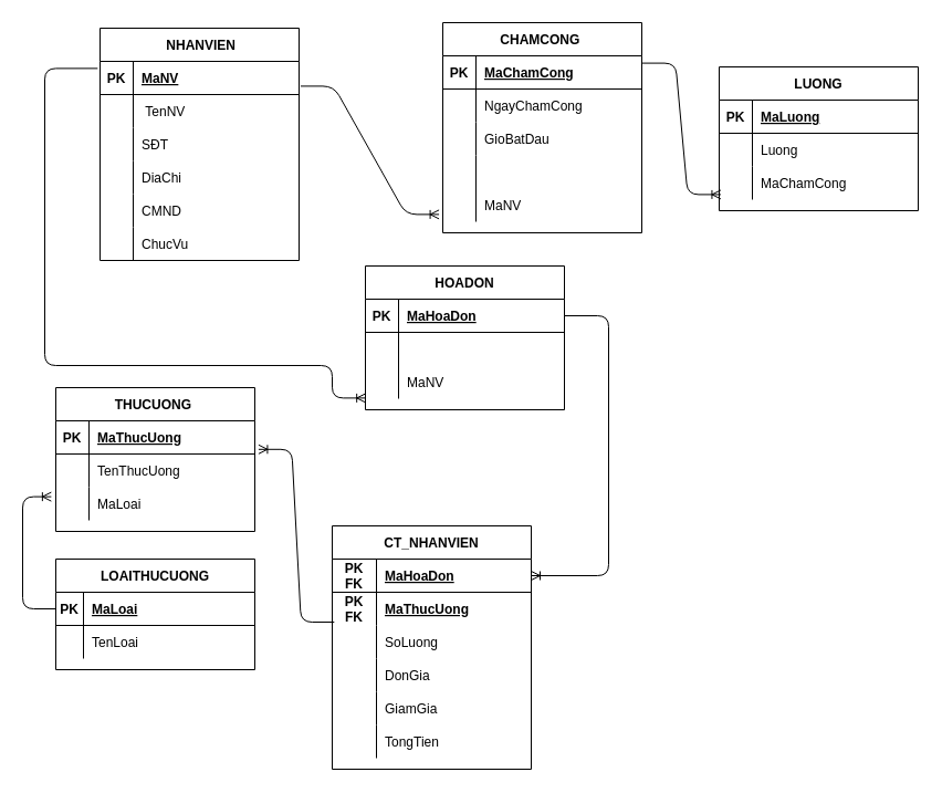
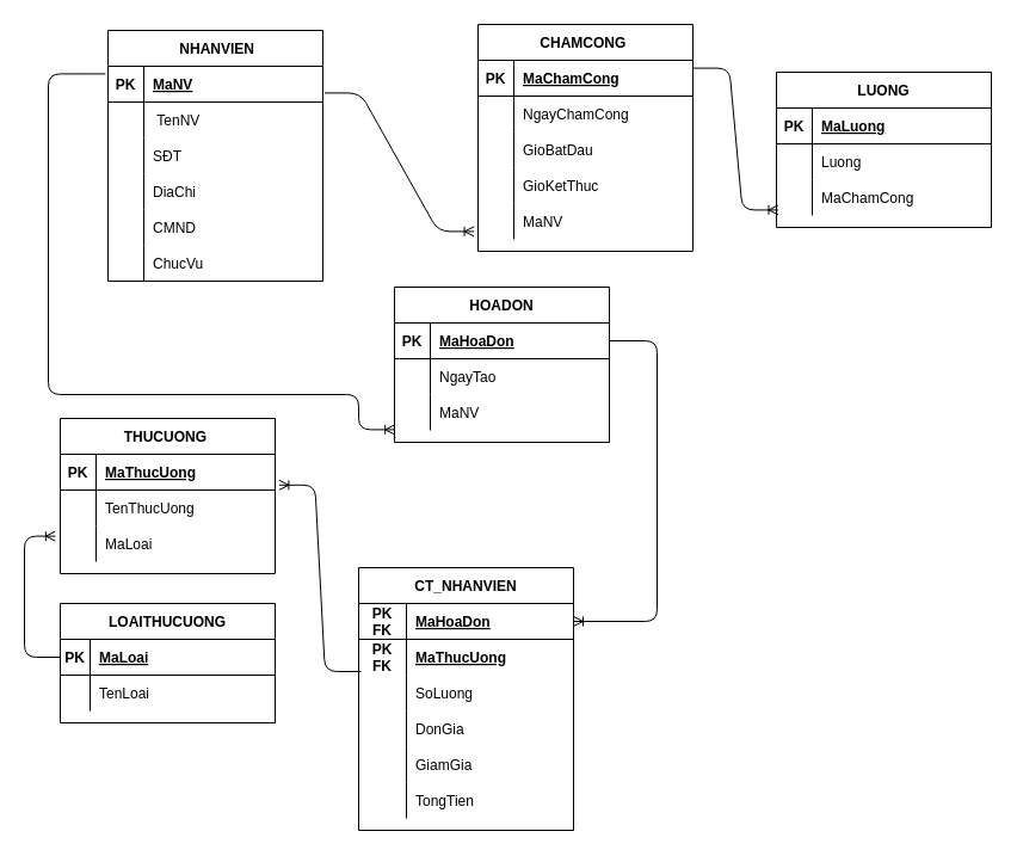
  <mxCell id="0" />
  <mxCell id="1" parent="0" />
  <mxCell id="2" value=" NHANVIEN" style="shape=table;startSize=30;container=1;collapsible=1;childLayout=tableLayout;fixedRows=1;rowLines=0;fontStyle=1;align=center;resizeLast=1;" parent="1" vertex="1"><mxGeometry x="90" y="25" width="180" height="210" as="geometry" /></mxCell>
  <mxCell id="3" value="" style="shape=partialRectangle;collapsible=0;dropTarget=0;pointerEvents=0;fillColor=none;top=0;left=0;bottom=1;right=0;points=[[0,0.5],[1,0.5]];portConstraint=eastwest;" parent="2" vertex="1"><mxGeometry y="30" width="180" height="30" as="geometry" /></mxCell>
  <mxCell id="4" value="PK" style="shape=partialRectangle;connectable=0;fillColor=none;top=0;left=0;bottom=0;right=0;fontStyle=1;overflow=hidden;" parent="3" vertex="1"><mxGeometry width="30" height="30" as="geometry" /></mxCell>
  <mxCell id="5" value="MaNV" style="shape=partialRectangle;connectable=0;fillColor=none;top=0;left=0;bottom=0;right=0;align=left;spacingLeft=6;fontStyle=5;overflow=hidden;" parent="3" vertex="1"><mxGeometry x="30" width="150" height="30" as="geometry" /></mxCell>
  <mxCell id="6" value="" style="shape=partialRectangle;collapsible=0;dropTarget=0;pointerEvents=0;fillColor=none;top=0;left=0;bottom=0;right=0;points=[[0,0.5],[1,0.5]];portConstraint=eastwest;" parent="2" vertex="1"><mxGeometry y="60" width="180" height="30" as="geometry" /></mxCell>
  <mxCell id="7" value="" style="shape=partialRectangle;connectable=0;fillColor=none;top=0;left=0;bottom=0;right=0;editable=1;overflow=hidden;" parent="6" vertex="1"><mxGeometry width="30" height="30" as="geometry" /></mxCell>
  <mxCell id="8" value=" TenNV" style="shape=partialRectangle;connectable=0;fillColor=none;top=0;left=0;bottom=0;right=0;align=left;spacingLeft=6;overflow=hidden;" parent="6" vertex="1"><mxGeometry x="30" width="150" height="30" as="geometry" /></mxCell>
  <mxCell id="9" value="" style="shape=partialRectangle;collapsible=0;dropTarget=0;pointerEvents=0;fillColor=none;top=0;left=0;bottom=0;right=0;points=[[0,0.5],[1,0.5]];portConstraint=eastwest;" parent="2" vertex="1"><mxGeometry y="90" width="180" height="30" as="geometry" /></mxCell>
  <mxCell id="10" value="" style="shape=partialRectangle;connectable=0;fillColor=none;top=0;left=0;bottom=0;right=0;editable=1;overflow=hidden;" parent="9" vertex="1"><mxGeometry width="30" height="30" as="geometry" /></mxCell>
  <mxCell id="11" value="SĐT" style="shape=partialRectangle;connectable=0;fillColor=none;top=0;left=0;bottom=0;right=0;align=left;spacingLeft=6;overflow=hidden;" parent="9" vertex="1"><mxGeometry x="30" width="150" height="30" as="geometry" /></mxCell>
  <mxCell id="12" value="" style="shape=partialRectangle;collapsible=0;dropTarget=0;pointerEvents=0;fillColor=none;top=0;left=0;bottom=0;right=0;points=[[0,0.5],[1,0.5]];portConstraint=eastwest;" parent="2" vertex="1"><mxGeometry y="120" width="180" height="30" as="geometry" /></mxCell>
  <mxCell id="13" value="" style="shape=partialRectangle;connectable=0;fillColor=none;top=0;left=0;bottom=0;right=0;editable=1;overflow=hidden;" parent="12" vertex="1"><mxGeometry width="30" height="30" as="geometry" /></mxCell>
  <mxCell id="14" value="DiaChi" style="shape=partialRectangle;connectable=0;fillColor=none;top=0;left=0;bottom=0;right=0;align=left;spacingLeft=6;overflow=hidden;" parent="12" vertex="1"><mxGeometry x="30" width="150" height="30" as="geometry" /></mxCell>
  <mxCell id="15" value="" style="shape=partialRectangle;collapsible=0;dropTarget=0;pointerEvents=0;fillColor=none;top=0;left=0;bottom=0;right=0;points=[[0,0.5],[1,0.5]];portConstraint=eastwest;" parent="2" vertex="1"><mxGeometry y="150" width="180" height="30" as="geometry" /></mxCell>
  <mxCell id="16" value="" style="shape=partialRectangle;connectable=0;fillColor=none;top=0;left=0;bottom=0;right=0;editable=1;overflow=hidden;" parent="15" vertex="1"><mxGeometry width="30" height="30" as="geometry" /></mxCell>
  <mxCell id="17" value="CMND" style="shape=partialRectangle;connectable=0;fillColor=none;top=0;left=0;bottom=0;right=0;align=left;spacingLeft=6;overflow=hidden;" parent="15" vertex="1"><mxGeometry x="30" width="150" height="30" as="geometry" /></mxCell>
  <mxCell id="18" value="" style="shape=partialRectangle;collapsible=0;dropTarget=0;pointerEvents=0;fillColor=none;top=0;left=0;bottom=0;right=0;points=[[0,0.5],[1,0.5]];portConstraint=eastwest;" parent="2" vertex="1"><mxGeometry y="180" width="180" height="30" as="geometry" /></mxCell>
  <mxCell id="19" value="" style="shape=partialRectangle;connectable=0;fillColor=none;top=0;left=0;bottom=0;right=0;editable=1;overflow=hidden;" parent="18" vertex="1"><mxGeometry width="30" height="30" as="geometry" /></mxCell>
  <mxCell id="20" value="ChucVu" style="shape=partialRectangle;connectable=0;fillColor=none;top=0;left=0;bottom=0;right=0;align=left;spacingLeft=6;overflow=hidden;" parent="18" vertex="1"><mxGeometry x="30" width="150" height="30" as="geometry" /></mxCell>
  <mxCell id="21" value="CHAMCONG " style="shape=table;startSize=30;container=1;collapsible=1;childLayout=tableLayout;fixedRows=1;rowLines=0;fontStyle=1;align=center;resizeLast=1;" parent="1" vertex="1"><mxGeometry x="400" y="20" width="180" height="190" as="geometry" /></mxCell>
  <mxCell id="22" value="" style="shape=partialRectangle;collapsible=0;dropTarget=0;pointerEvents=0;fillColor=none;top=0;left=0;bottom=1;right=0;points=[[0,0.5],[1,0.5]];portConstraint=eastwest;" parent="21" vertex="1"><mxGeometry y="30" width="180" height="30" as="geometry" /></mxCell>
  <mxCell id="23" value="PK" style="shape=partialRectangle;connectable=0;fillColor=none;top=0;left=0;bottom=0;right=0;fontStyle=1;overflow=hidden;" parent="22" vertex="1"><mxGeometry width="30" height="30" as="geometry" /></mxCell>
  <mxCell id="24" value="MaChamCong" style="shape=partialRectangle;connectable=0;fillColor=none;top=0;left=0;bottom=0;right=0;align=left;spacingLeft=6;fontStyle=5;overflow=hidden;" parent="22" vertex="1"><mxGeometry x="30" width="150" height="30" as="geometry" /></mxCell>
  <mxCell id="25" value="" style="shape=partialRectangle;collapsible=0;dropTarget=0;pointerEvents=0;fillColor=none;top=0;left=0;bottom=0;right=0;points=[[0,0.5],[1,0.5]];portConstraint=eastwest;" parent="21" vertex="1"><mxGeometry y="60" width="180" height="30" as="geometry" /></mxCell>
  <mxCell id="26" value="" style="shape=partialRectangle;connectable=0;fillColor=none;top=0;left=0;bottom=0;right=0;editable=1;overflow=hidden;" parent="25" vertex="1"><mxGeometry width="30" height="30" as="geometry" /></mxCell>
  <mxCell id="27" value="NgayChamCong" style="shape=partialRectangle;connectable=0;fillColor=none;top=0;left=0;bottom=0;right=0;align=left;spacingLeft=6;overflow=hidden;" parent="25" vertex="1"><mxGeometry x="30" width="150" height="30" as="geometry" /></mxCell>
  <mxCell id="28" value="" style="shape=partialRectangle;collapsible=0;dropTarget=0;pointerEvents=0;fillColor=none;top=0;left=0;bottom=0;right=0;points=[[0,0.5],[1,0.5]];portConstraint=eastwest;" parent="21" vertex="1"><mxGeometry y="90" width="180" height="30" as="geometry" /></mxCell>
  <mxCell id="29" value="" style="shape=partialRectangle;connectable=0;fillColor=none;top=0;left=0;bottom=0;right=0;editable=1;overflow=hidden;" parent="28" vertex="1"><mxGeometry width="30" height="30" as="geometry" /></mxCell>
  <mxCell id="30" value="GioBatDau" style="shape=partialRectangle;connectable=0;fillColor=none;top=0;left=0;bottom=0;right=0;align=left;spacingLeft=6;overflow=hidden;" parent="28" vertex="1"><mxGeometry x="30" width="150" height="30" as="geometry" /></mxCell>
  <mxCell id="31" value="" style="shape=partialRectangle;collapsible=0;dropTarget=0;pointerEvents=0;fillColor=none;top=0;left=0;bottom=0;right=0;points=[[0,0.5],[1,0.5]];portConstraint=eastwest;" parent="21" vertex="1"><mxGeometry y="120" width="180" height="30" as="geometry" /></mxCell>
  <mxCell id="32" value="" style="shape=partialRectangle;connectable=0;fillColor=none;top=0;left=0;bottom=0;right=0;editable=1;overflow=hidden;" parent="31" vertex="1"><mxGeometry width="30" height="30" as="geometry" /></mxCell>
+ <mxCell id="33" value="GioKetThuc" style="shape=partialRectangle;connectable=0;fillColor=none;top=0;left=0;bottom=0;right=0;align=left;spacingLeft=6;overflow=hidden;" parent="31" vertex="1"><mxGeometry x="30" width="150" height="30" as="geometry" /></mxCell>
  <mxCell id="34" value="" style="shape=partialRectangle;collapsible=0;dropTarget=0;pointerEvents=0;fillColor=none;top=0;left=0;bottom=0;right=0;points=[[0,0.5],[1,0.5]];portConstraint=eastwest;" parent="21" vertex="1"><mxGeometry y="150" width="180" height="30" as="geometry" /></mxCell>
  <mxCell id="35" value="" style="shape=partialRectangle;connectable=0;fillColor=none;top=0;left=0;bottom=0;right=0;editable=1;overflow=hidden;" parent="34" vertex="1"><mxGeometry width="30" height="30" as="geometry" /></mxCell>
  <mxCell id="36" value="MaNV" style="shape=partialRectangle;connectable=0;fillColor=none;top=0;left=0;bottom=0;right=0;align=left;spacingLeft=6;overflow=hidden;" parent="34" vertex="1"><mxGeometry x="30" width="150" height="30" as="geometry" /></mxCell>
  <mxCell id="37" value="LUONG" style="shape=table;startSize=30;container=1;collapsible=1;childLayout=tableLayout;fixedRows=1;rowLines=0;fontStyle=1;align=center;resizeLast=1;" parent="1" vertex="1"><mxGeometry x="650" y="60" width="180" height="130" as="geometry" /></mxCell>
  <mxCell id="38" value="" style="shape=partialRectangle;collapsible=0;dropTarget=0;pointerEvents=0;fillColor=none;top=0;left=0;bottom=1;right=0;points=[[0,0.5],[1,0.5]];portConstraint=eastwest;" parent="37" vertex="1"><mxGeometry y="30" width="180" height="30" as="geometry" /></mxCell>
  <mxCell id="39" value="PK" style="shape=partialRectangle;connectable=0;fillColor=none;top=0;left=0;bottom=0;right=0;fontStyle=1;overflow=hidden;" parent="38" vertex="1"><mxGeometry width="30" height="30" as="geometry" /></mxCell>
  <mxCell id="40" value="MaLuong" style="shape=partialRectangle;connectable=0;fillColor=none;top=0;left=0;bottom=0;right=0;align=left;spacingLeft=6;fontStyle=5;overflow=hidden;" parent="38" vertex="1"><mxGeometry x="30" width="150" height="30" as="geometry" /></mxCell>
  <mxCell id="41" value="" style="shape=partialRectangle;collapsible=0;dropTarget=0;pointerEvents=0;fillColor=none;top=0;left=0;bottom=0;right=0;points=[[0,0.5],[1,0.5]];portConstraint=eastwest;" parent="37" vertex="1"><mxGeometry y="60" width="180" height="30" as="geometry" /></mxCell>
  <mxCell id="42" value="" style="shape=partialRectangle;connectable=0;fillColor=none;top=0;left=0;bottom=0;right=0;editable=1;overflow=hidden;" parent="41" vertex="1"><mxGeometry width="30" height="30" as="geometry" /></mxCell>
  <mxCell id="43" value="Luong" style="shape=partialRectangle;connectable=0;fillColor=none;top=0;left=0;bottom=0;right=0;align=left;spacingLeft=6;overflow=hidden;" parent="41" vertex="1"><mxGeometry x="30" width="150" height="30" as="geometry" /></mxCell>
  <mxCell id="44" value="" style="shape=partialRectangle;collapsible=0;dropTarget=0;pointerEvents=0;fillColor=none;top=0;left=0;bottom=0;right=0;points=[[0,0.5],[1,0.5]];portConstraint=eastwest;" parent="37" vertex="1"><mxGeometry y="90" width="180" height="30" as="geometry" /></mxCell>
  <mxCell id="45" value="" style="shape=partialRectangle;connectable=0;fillColor=none;top=0;left=0;bottom=0;right=0;editable=1;overflow=hidden;" parent="44" vertex="1"><mxGeometry width="30" height="30" as="geometry" /></mxCell>
  <mxCell id="46" value="MaChamCong" style="shape=partialRectangle;connectable=0;fillColor=none;top=0;left=0;bottom=0;right=0;align=left;spacingLeft=6;overflow=hidden;" parent="44" vertex="1"><mxGeometry x="30" width="150" height="30" as="geometry" /></mxCell>
  <mxCell id="47" value="THUCUONG " style="shape=table;startSize=30;container=1;collapsible=1;childLayout=tableLayout;fixedRows=1;rowLines=0;fontStyle=1;align=center;resizeLast=1;" parent="1" vertex="1"><mxGeometry x="50" y="350" width="180" height="130" as="geometry" /></mxCell>
  <mxCell id="48" value="" style="shape=partialRectangle;collapsible=0;dropTarget=0;pointerEvents=0;fillColor=none;top=0;left=0;bottom=1;right=0;points=[[0,0.5],[1,0.5]];portConstraint=eastwest;" parent="47" vertex="1"><mxGeometry y="30" width="180" height="30" as="geometry" /></mxCell>
  <mxCell id="49" value="PK" style="shape=partialRectangle;connectable=0;fillColor=none;top=0;left=0;bottom=0;right=0;fontStyle=1;overflow=hidden;" parent="48" vertex="1"><mxGeometry width="30" height="30" as="geometry" /></mxCell>
  <mxCell id="50" value="MaThucUong" style="shape=partialRectangle;connectable=0;fillColor=none;top=0;left=0;bottom=0;right=0;align=left;spacingLeft=6;fontStyle=5;overflow=hidden;" parent="48" vertex="1"><mxGeometry x="30" width="150" height="30" as="geometry" /></mxCell>
  <mxCell id="51" value="" style="shape=partialRectangle;collapsible=0;dropTarget=0;pointerEvents=0;fillColor=none;top=0;left=0;bottom=0;right=0;points=[[0,0.5],[1,0.5]];portConstraint=eastwest;" parent="47" vertex="1"><mxGeometry y="60" width="180" height="30" as="geometry" /></mxCell>
  <mxCell id="52" value="" style="shape=partialRectangle;connectable=0;fillColor=none;top=0;left=0;bottom=0;right=0;editable=1;overflow=hidden;" parent="51" vertex="1"><mxGeometry width="30" height="30" as="geometry" /></mxCell>
  <mxCell id="53" value="TenThucUong" style="shape=partialRectangle;connectable=0;fillColor=none;top=0;left=0;bottom=0;right=0;align=left;spacingLeft=6;overflow=hidden;" parent="51" vertex="1"><mxGeometry x="30" width="150" height="30" as="geometry" /></mxCell>
  <mxCell id="54" value="" style="shape=partialRectangle;collapsible=0;dropTarget=0;pointerEvents=0;fillColor=none;top=0;left=0;bottom=0;right=0;points=[[0,0.5],[1,0.5]];portConstraint=eastwest;" parent="47" vertex="1"><mxGeometry y="90" width="180" height="30" as="geometry" /></mxCell>
  <mxCell id="55" value="" style="shape=partialRectangle;connectable=0;fillColor=none;top=0;left=0;bottom=0;right=0;editable=1;overflow=hidden;" parent="54" vertex="1"><mxGeometry width="30" height="30" as="geometry" /></mxCell>
  <mxCell id="56" value="MaLoai" style="shape=partialRectangle;connectable=0;fillColor=none;top=0;left=0;bottom=0;right=0;align=left;spacingLeft=6;overflow=hidden;" parent="54" vertex="1"><mxGeometry x="30" width="150" height="30" as="geometry" /></mxCell>
  <mxCell id="57" value="CT_NHANVIEN" style="shape=table;startSize=30;container=1;collapsible=1;childLayout=tableLayout;fixedRows=1;rowLines=0;fontStyle=1;align=center;resizeLast=1;" parent="1" vertex="1"><mxGeometry x="300" y="475" width="180" height="220" as="geometry" /></mxCell>
  <mxCell id="58" value="" style="shape=partialRectangle;collapsible=0;dropTarget=0;pointerEvents=0;fillColor=none;top=0;left=0;bottom=1;right=0;points=[[0,0.5],[1,0.5]];portConstraint=eastwest;" parent="57" vertex="1"><mxGeometry y="30" width="180" height="30" as="geometry" /></mxCell>
  <mxCell id="59" value="PK&#10;FK" style="shape=partialRectangle;connectable=0;fillColor=none;top=0;left=0;bottom=0;right=0;fontStyle=1;overflow=hidden;" parent="58" vertex="1"><mxGeometry width="40" height="30" as="geometry" /></mxCell>
  <mxCell id="60" value="MaHoaDon" style="shape=partialRectangle;connectable=0;fillColor=none;top=0;left=0;bottom=0;right=0;align=left;spacingLeft=6;fontStyle=5;overflow=hidden;" parent="58" vertex="1"><mxGeometry x="40" width="140" height="30" as="geometry" /></mxCell>
  <mxCell id="61" value="" style="shape=partialRectangle;collapsible=0;dropTarget=0;pointerEvents=0;fillColor=none;top=0;left=0;bottom=0;right=0;points=[[0,0.5],[1,0.5]];portConstraint=eastwest;" parent="57" vertex="1"><mxGeometry y="60" width="180" height="30" as="geometry" /></mxCell>
  <mxCell id="62" value="PK&#10;FK" style="shape=partialRectangle;connectable=0;fillColor=none;top=0;left=0;bottom=0;right=0;editable=1;overflow=hidden;fontStyle=1" parent="61" vertex="1"><mxGeometry width="40" height="30" as="geometry" /></mxCell>
  <mxCell id="63" value="MaThucUong" style="shape=partialRectangle;connectable=0;fillColor=none;top=0;left=0;bottom=0;right=0;align=left;spacingLeft=6;overflow=hidden;fontStyle=5" parent="61" vertex="1"><mxGeometry x="40" width="140" height="30" as="geometry" /></mxCell>
  <mxCell id="64" value="" style="shape=partialRectangle;collapsible=0;dropTarget=0;pointerEvents=0;fillColor=none;top=0;left=0;bottom=0;right=0;points=[[0,0.5],[1,0.5]];portConstraint=eastwest;" parent="57" vertex="1"><mxGeometry y="90" width="180" height="30" as="geometry" /></mxCell>
  <mxCell id="65" value="" style="shape=partialRectangle;connectable=0;fillColor=none;top=0;left=0;bottom=0;right=0;editable=1;overflow=hidden;" parent="64" vertex="1"><mxGeometry width="40" height="30" as="geometry" /></mxCell>
  <mxCell id="66" value="SoLuong" style="shape=partialRectangle;connectable=0;fillColor=none;top=0;left=0;bottom=0;right=0;align=left;spacingLeft=6;overflow=hidden;" parent="64" vertex="1"><mxGeometry x="40" width="140" height="30" as="geometry" /></mxCell>
  <mxCell id="67" value="" style="shape=partialRectangle;collapsible=0;dropTarget=0;pointerEvents=0;fillColor=none;top=0;left=0;bottom=0;right=0;points=[[0,0.5],[1,0.5]];portConstraint=eastwest;" parent="57" vertex="1"><mxGeometry y="120" width="180" height="30" as="geometry" /></mxCell>
  <mxCell id="68" value="" style="shape=partialRectangle;connectable=0;fillColor=none;top=0;left=0;bottom=0;right=0;editable=1;overflow=hidden;" parent="67" vertex="1"><mxGeometry width="40" height="30" as="geometry" /></mxCell>
  <mxCell id="69" value="DonGia" style="shape=partialRectangle;connectable=0;fillColor=none;top=0;left=0;bottom=0;right=0;align=left;spacingLeft=6;overflow=hidden;" parent="67" vertex="1"><mxGeometry x="40" width="140" height="30" as="geometry" /></mxCell>
  <mxCell id="70" value="" style="shape=partialRectangle;collapsible=0;dropTarget=0;pointerEvents=0;fillColor=none;top=0;left=0;bottom=0;right=0;points=[[0,0.5],[1,0.5]];portConstraint=eastwest;" vertex="1" parent="57"><mxGeometry y="150" width="180" height="30" as="geometry" /></mxCell>
  <mxCell id="71" value="" style="shape=partialRectangle;connectable=0;fillColor=none;top=0;left=0;bottom=0;right=0;editable=1;overflow=hidden;" vertex="1" parent="70"><mxGeometry width="40" height="30" as="geometry" /></mxCell>
  <mxCell id="72" value="GiamGia" style="shape=partialRectangle;connectable=0;fillColor=none;top=0;left=0;bottom=0;right=0;align=left;spacingLeft=6;overflow=hidden;" vertex="1" parent="70"><mxGeometry x="40" width="140" height="30" as="geometry" /></mxCell>
  <mxCell id="73" value="" style="shape=partialRectangle;collapsible=0;dropTarget=0;pointerEvents=0;fillColor=none;top=0;left=0;bottom=0;right=0;points=[[0,0.5],[1,0.5]];portConstraint=eastwest;" vertex="1" parent="57"><mxGeometry y="180" width="180" height="30" as="geometry" /></mxCell>
  <mxCell id="74" value="" style="shape=partialRectangle;connectable=0;fillColor=none;top=0;left=0;bottom=0;right=0;editable=1;overflow=hidden;" vertex="1" parent="73"><mxGeometry width="40" height="30" as="geometry" /></mxCell>
  <mxCell id="75" value="TongTien" style="shape=partialRectangle;connectable=0;fillColor=none;top=0;left=0;bottom=0;right=0;align=left;spacingLeft=6;overflow=hidden;" vertex="1" parent="73"><mxGeometry x="40" width="140" height="30" as="geometry" /></mxCell>
  <mxCell id="76" value="HOADON" style="shape=table;startSize=30;container=1;collapsible=1;childLayout=tableLayout;fixedRows=1;rowLines=0;fontStyle=1;align=center;resizeLast=1;" parent="1" vertex="1"><mxGeometry x="330" y="240" width="180" height="130" as="geometry" /></mxCell>
  <mxCell id="77" value="" style="shape=partialRectangle;collapsible=0;dropTarget=0;pointerEvents=0;fillColor=none;top=0;left=0;bottom=1;right=0;points=[[0,0.5],[1,0.5]];portConstraint=eastwest;" parent="76" vertex="1"><mxGeometry y="30" width="180" height="30" as="geometry" /></mxCell>
  <mxCell id="78" value="PK" style="shape=partialRectangle;connectable=0;fillColor=none;top=0;left=0;bottom=0;right=0;fontStyle=1;overflow=hidden;" parent="77" vertex="1"><mxGeometry width="30" height="30" as="geometry" /></mxCell>
  <mxCell id="79" value="MaHoaDon" style="shape=partialRectangle;connectable=0;fillColor=none;top=0;left=0;bottom=0;right=0;align=left;spacingLeft=6;fontStyle=5;overflow=hidden;" parent="77" vertex="1"><mxGeometry x="30" width="150" height="30" as="geometry" /></mxCell>
  <mxCell id="80" value="" style="shape=partialRectangle;collapsible=0;dropTarget=0;pointerEvents=0;fillColor=none;top=0;left=0;bottom=0;right=0;points=[[0,0.5],[1,0.5]];portConstraint=eastwest;" parent="76" vertex="1"><mxGeometry y="60" width="180" height="30" as="geometry" /></mxCell>
  <mxCell id="81" value="" style="shape=partialRectangle;connectable=0;fillColor=none;top=0;left=0;bottom=0;right=0;editable=1;overflow=hidden;" parent="80" vertex="1"><mxGeometry width="30" height="30" as="geometry" /></mxCell>
+ <mxCell id="82" value="NgayTao" style="shape=partialRectangle;connectable=0;fillColor=none;top=0;left=0;bottom=0;right=0;align=left;spacingLeft=6;overflow=hidden;" parent="80" vertex="1"><mxGeometry x="30" width="150" height="30" as="geometry" /></mxCell>
  <mxCell id="83" value="" style="shape=partialRectangle;collapsible=0;dropTarget=0;pointerEvents=0;fillColor=none;top=0;left=0;bottom=0;right=0;points=[[0,0.5],[1,0.5]];portConstraint=eastwest;" parent="76" vertex="1"><mxGeometry y="90" width="180" height="30" as="geometry" /></mxCell>
  <mxCell id="84" value="" style="shape=partialRectangle;connectable=0;fillColor=none;top=0;left=0;bottom=0;right=0;editable=1;overflow=hidden;" parent="83" vertex="1"><mxGeometry width="30" height="30" as="geometry" /></mxCell>
  <mxCell id="85" value="MaNV" style="shape=partialRectangle;connectable=0;fillColor=none;top=0;left=0;bottom=0;right=0;align=left;spacingLeft=6;overflow=hidden;" parent="83" vertex="1"><mxGeometry x="30" width="150" height="30" as="geometry" /></mxCell>
  <mxCell id="86" value="LOAITHUCUONG" style="shape=table;startSize=30;container=1;collapsible=1;childLayout=tableLayout;fixedRows=1;rowLines=0;fontStyle=1;align=center;resizeLast=1;" parent="1" vertex="1"><mxGeometry x="50" y="505" width="180" height="100" as="geometry" /></mxCell>
  <mxCell id="87" value="" style="shape=partialRectangle;collapsible=0;dropTarget=0;pointerEvents=0;fillColor=none;top=0;left=0;bottom=1;right=0;points=[[0,0.5],[1,0.5]];portConstraint=eastwest;" parent="86" vertex="1"><mxGeometry y="30" width="180" height="30" as="geometry" /></mxCell>
  <mxCell id="88" value="PK" style="shape=partialRectangle;connectable=0;fillColor=none;top=0;left=0;bottom=0;right=0;fontStyle=1;overflow=hidden;" parent="87" vertex="1"><mxGeometry width="25" height="30" as="geometry" /></mxCell>
  <mxCell id="89" value="MaLoai" style="shape=partialRectangle;connectable=0;fillColor=none;top=0;left=0;bottom=0;right=0;align=left;spacingLeft=6;fontStyle=5;overflow=hidden;" parent="87" vertex="1"><mxGeometry x="25" width="155" height="30" as="geometry" /></mxCell>
  <mxCell id="90" value="" style="shape=partialRectangle;collapsible=0;dropTarget=0;pointerEvents=0;fillColor=none;top=0;left=0;bottom=0;right=0;points=[[0,0.5],[1,0.5]];portConstraint=eastwest;" parent="86" vertex="1"><mxGeometry y="60" width="180" height="30" as="geometry" /></mxCell>
  <mxCell id="91" value="" style="shape=partialRectangle;connectable=0;fillColor=none;top=0;left=0;bottom=0;right=0;editable=1;overflow=hidden;" parent="90" vertex="1"><mxGeometry width="25" height="30" as="geometry" /></mxCell>
  <mxCell id="92" value="TenLoai" style="shape=partialRectangle;connectable=0;fillColor=none;top=0;left=0;bottom=0;right=0;align=left;spacingLeft=6;overflow=hidden;" parent="90" vertex="1"><mxGeometry x="25" width="155" height="30" as="geometry" /></mxCell>
  <mxCell id="93" value="" style="edgeStyle=entityRelationEdgeStyle;fontSize=12;html=1;endArrow=ERoneToMany;entryX=-0.019;entryY=0.78;entryDx=0;entryDy=0;entryPerimeter=0;exitX=1.008;exitY=0.747;exitDx=0;exitDy=0;exitPerimeter=0;" parent="1" source="3" target="34" edge="1"><mxGeometry width="100" height="100" relative="1" as="geometry"><mxPoint x="310" y="70" as="sourcePoint" /><mxPoint x="410" y="-30" as="targetPoint" /></mxGeometry></mxCell>
  <mxCell id="94" value="" style="edgeStyle=orthogonalEdgeStyle;fontSize=12;html=1;endArrow=ERoneToMany;entryX=-0.023;entryY=0.287;entryDx=0;entryDy=0;exitX=0;exitY=0.5;exitDx=0;exitDy=0;entryPerimeter=0;" parent="1" source="87" target="54" edge="1"><mxGeometry width="100" height="100" relative="1" as="geometry"><mxPoint x="335" y="550" as="sourcePoint" /><mxPoint x="435" y="450" as="targetPoint" /><Array as="points"><mxPoint x="20" y="550" /><mxPoint x="20" y="449" /></Array></mxGeometry></mxCell>
  <mxCell id="95" value="" style="edgeStyle=entityRelationEdgeStyle;fontSize=12;html=1;endArrow=ERoneToMany;entryX=0.008;entryY=0.847;entryDx=0;entryDy=0;entryPerimeter=0;exitX=1.003;exitY=0.22;exitDx=0;exitDy=0;exitPerimeter=0;" parent="1" source="22" target="44" edge="1"><mxGeometry width="100" height="100" relative="1" as="geometry"><mxPoint x="580" y="70" as="sourcePoint" /><mxPoint x="680" y="-30" as="targetPoint" /></mxGeometry></mxCell>
  <mxCell id="96" value="" style="edgeStyle=orthogonalEdgeStyle;fontSize=12;html=1;endArrow=ERoneToMany;exitX=1;exitY=0.5;exitDx=0;exitDy=0;entryX=1;entryY=0.5;entryDx=0;entryDy=0;" parent="1" source="77" target="58" edge="1"><mxGeometry width="100" height="100" relative="1" as="geometry"><mxPoint x="650" y="410" as="sourcePoint" /><mxPoint x="750" y="310" as="targetPoint" /><Array as="points"><mxPoint x="550" y="285" /><mxPoint x="550" y="520" /></Array></mxGeometry></mxCell>
  <mxCell id="97" value="" style="edgeStyle=entityRelationEdgeStyle;fontSize=12;html=1;endArrow=ERoneToMany;entryX=1.019;entryY=0.86;entryDx=0;entryDy=0;entryPerimeter=0;exitX=0.01;exitY=0.9;exitDx=0;exitDy=0;exitPerimeter=0;" parent="1" source="61" target="48" edge="1"><mxGeometry width="100" height="100" relative="1" as="geometry"><mxPoint x="420" y="330" as="sourcePoint" /><mxPoint x="435" y="270" as="targetPoint" /></mxGeometry></mxCell>
  <mxCell id="98" value="" style="edgeStyle=orthogonalEdgeStyle;fontSize=12;html=1;endArrow=ERoneToMany;exitX=-0.012;exitY=0.213;exitDx=0;exitDy=0;exitPerimeter=0;entryX=0.001;entryY=0.98;entryDx=0;entryDy=0;entryPerimeter=0;" parent="1" source="3" target="83" edge="1"><mxGeometry width="100" height="100" relative="1" as="geometry"><mxPoint x="440" y="400" as="sourcePoint" /><mxPoint x="540" y="300" as="targetPoint" /><Array as="points"><mxPoint x="40" y="61" /><mxPoint x="40" y="330" /><mxPoint x="300" y="330" /><mxPoint x="300" y="359" /></Array></mxGeometry></mxCell>
